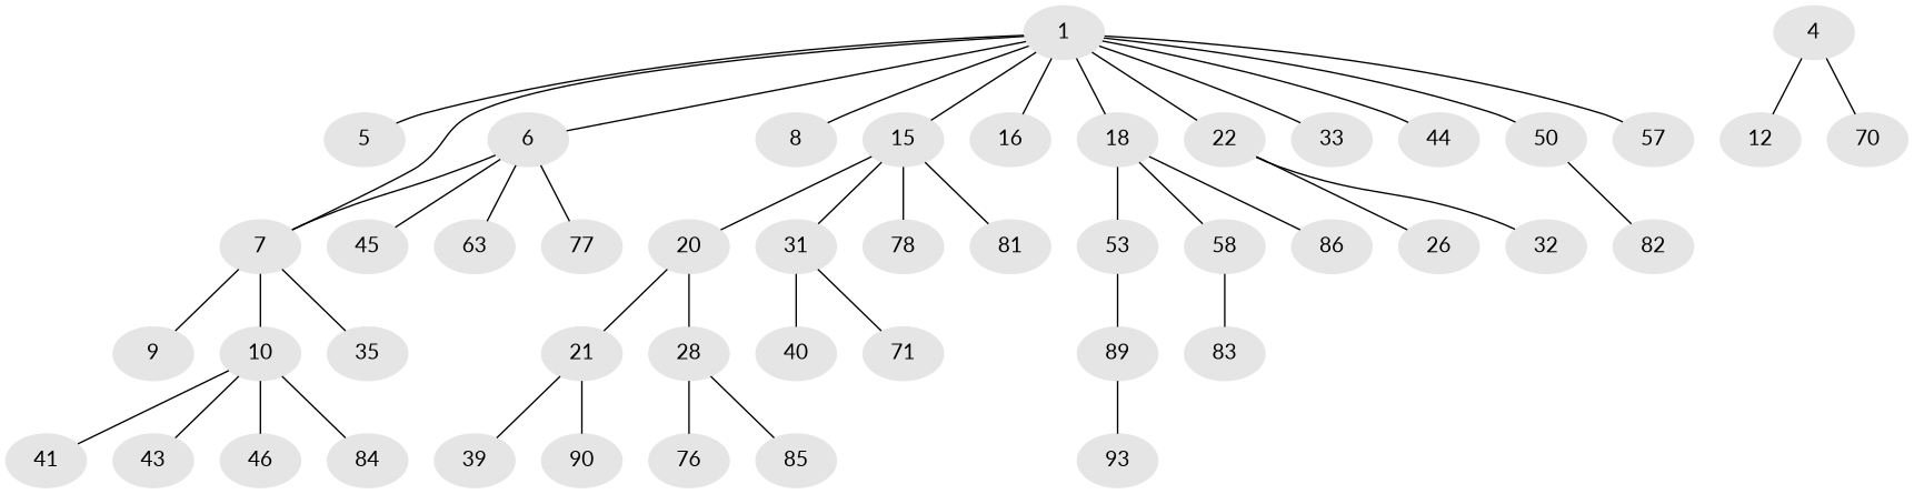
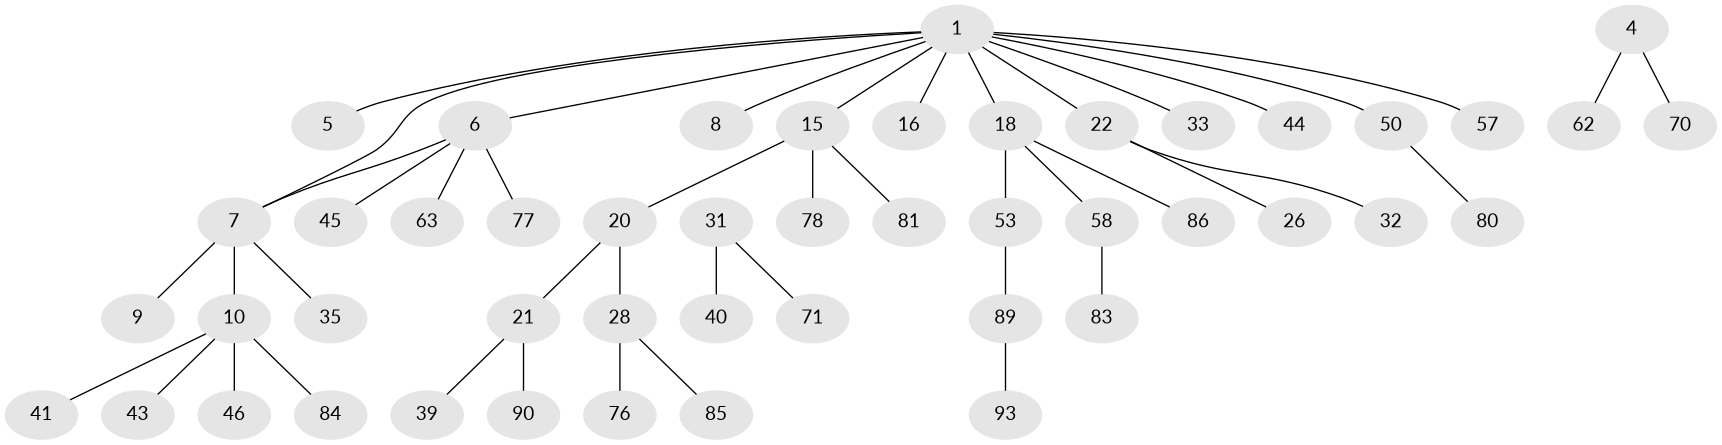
  graph {
    fontname=Lato
    node [color=gray90 fontname=Lato style=filled]
    edge [fontname=Lato]
    1 [super="+2+3"]
    5 [super="+37+55"]
    6 [super="+17+19+48"]
    8
    15 [super="+25"]
    16 [super="+68"]
    18 [super="+24+34+74"]
    22 [super="+60+51+64"]
    33
    44 [super="+61"]
    50 [super="+65+54"]
    57
    7
-   12 [super="+36+91"]
+   12 [super="+36+91" label=62]
    4
    70
    45
    63
    77
    20 [super="+23"]
    31
    78 [super="+82"]
    81
    53 [super="+67"]
    58
    86
    26
    32
-   80 [label=82]
+   80
    9 [super="+42+92"]
    10 [super="+27+11"]
    35 [super="+38"]
    41
    43 [super="+72"]
    46
    84
    21 [super="+30"]
    28 [super="+29"]
    40
    71
    89
    83
    39 [super="+47"]
    90
    76
    85
    93
    1 -- 5
    1 -- 6
    1 -- 8
    1 -- 15
    1 -- 16
    1 -- 18
    1 -- 22
    1 -- 33
    1 -- 44
    1 -- 50
    1 -- 57
    1 -- 7
    6 -- 7
    6 -- 45
    6 -- 63
    6 -- 77
    15 -- 20
-   15 -- 31
    15 -- 78
    15 -- 81
    18 -- 53
    18 -- 58
    18 -- 86
    22 -- 26
    22 -- 32
    50 -- 80
    7 -- 9
    7 -- 10
    7 -- 35
    4 -- 12
    4 -- 70
    20 -- 21
    20 -- 28
    31 -- 40
    31 -- 71
    53 -- 89
    58 -- 83
    10 -- 41
    10 -- 43
    10 -- 46
    10 -- 84
    21 -- 39
    21 -- 90
    28 -- 76
    28 -- 85
    89 -- 93
  }
